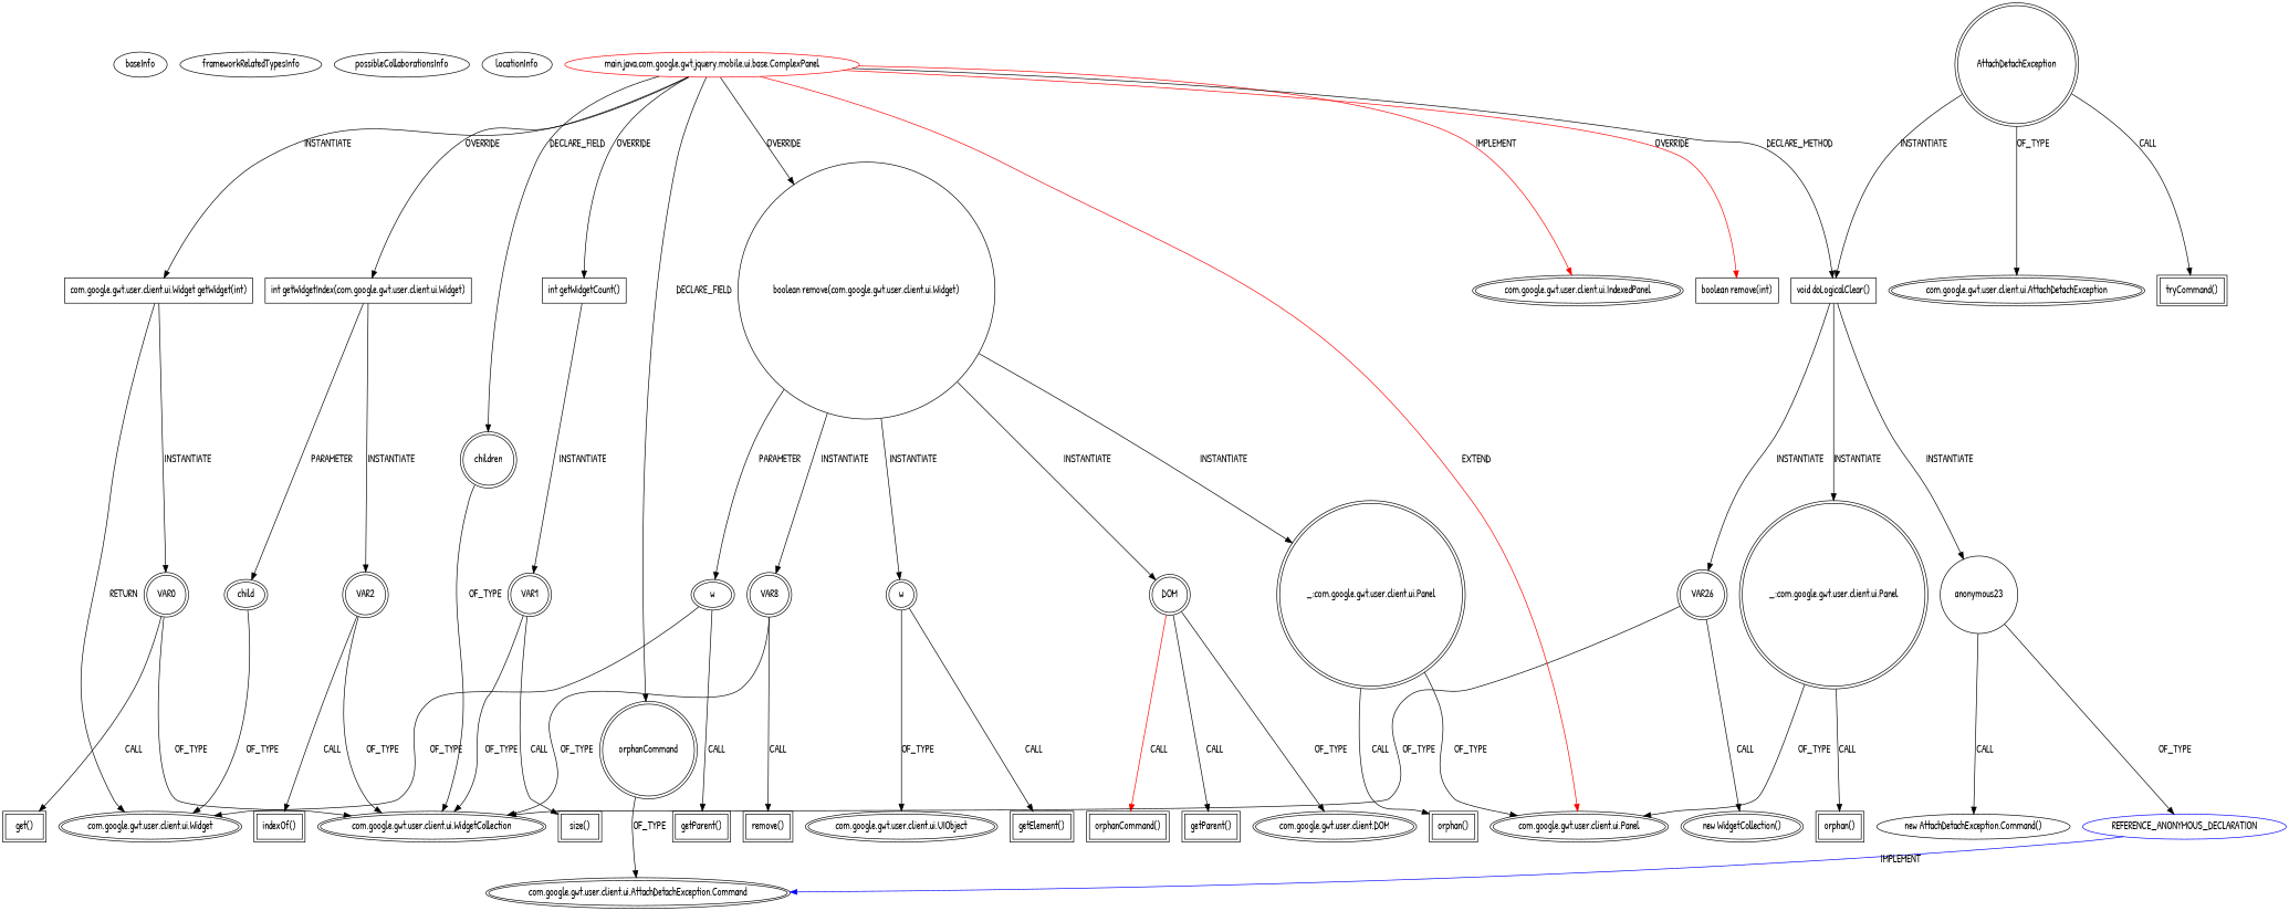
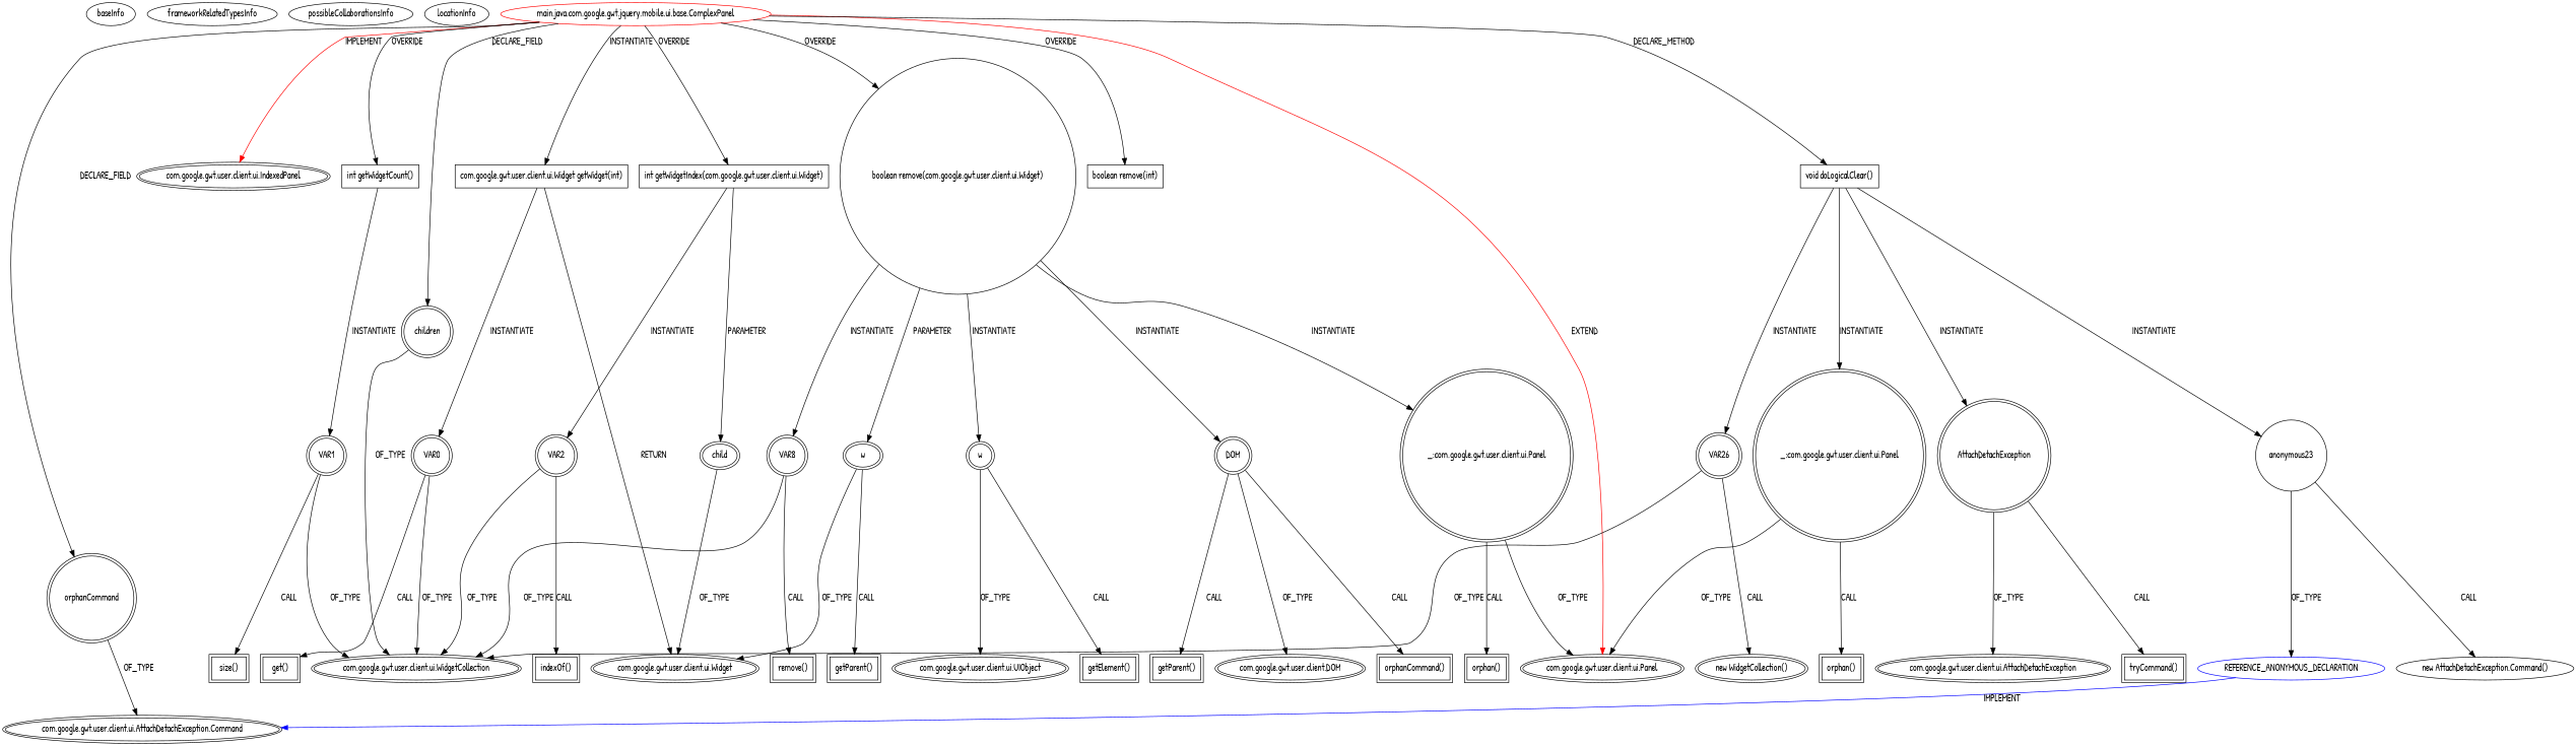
  digraph {
    fontname="Patrick Hand"
    node [fontname="Patrick Hand" isFrameworkType=true vertexType=VARIABLE_EXPRESION peripheries=2]
    edge [fontname="Patrick Hand"]
    baseInfo [category=extension_graph graphId=3194 isAnonymous=false possibleRelation=true isFrameworkType="" vertexType="" peripheries=""]
    frameworkRelatedTypesInfo [0="com.google.gwt.user.client.ui.Panel" 1="com.google.gwt.user.client.ui.IndexedPanel" isFrameworkType="" vertexType="" peripheries=""]
    possibleCollaborationsInfo [0="3194~CLIENT_METHOD_DECLARATION-INSTANTIATION-~com.google.gwt.user.client.ui.Panel com.google.gwt.user.client.ui.IndexedPanel ~com.google.gwt.user.client.ui.AttachDetachException.Command ~false~true" isFrameworkType="" vertexType="" peripheries=""]
    locationInfo [contextSignature=ComplexPanel filePath="/jhudson8-gwt-jquery-ui/gwt-jquery-ui-master/core/gwt-jquery-ui-mobile/src/main/java/com/google/gwt/jquery/mobile/ui/base/ComplexPanel.java" graphId=3194 projectName="jhudson8-gwt-jquery-ui" isFrameworkType="" vertexType="" peripheries=""]
    n5 [color=red isFrameworkType=false label="main.java.com.google.gwt.jquery.mobile.ui.base.ComplexPanel" vertexType=ROOT_CLIENT_CLASS_DECLARATION peripheries=""]
    n6 [label="com.google.gwt.user.client.ui.Panel" vertexType=FRAMEWORK_CLASS_TYPE]
    n7 [label="com.google.gwt.user.client.ui.IndexedPanel" vertexType=FRAMEWORK_INTERFACE_TYPE]
    n8 [label=children shape=circle vertexType=FIELD_DECLARATION]
    n9 [label=orphanCommand shape=circle vertexType=FIELD_DECLARATION]
    n10 [isFrameworkType=false label="com.google.gwt.user.client.ui.Widget getWidget(int)" shape=box vertexType=OVERRIDING_METHOD_DECLARATION peripheries=""]
    n11 [isFrameworkType=false label="int getWidgetCount()" shape=box vertexType=OVERRIDING_METHOD_DECLARATION peripheries=""]
    n12 [isFrameworkType=false label="int getWidgetIndex(com.google.gwt.user.client.ui.Widget)" shape=box vertexType=OVERRIDING_METHOD_DECLARATION peripheries=""]
    n13 [isFrameworkType=false label="boolean remove(int)" shape=box vertexType=OVERRIDING_METHOD_DECLARATION peripheries=""]
    n14 [isFrameworkType=false label="boolean remove(com.google.gwt.user.client.ui.Widget)" shape=circle vertexType=OVERRIDING_METHOD_DECLARATION peripheries=""]
    n15 [isFrameworkType=false label="void doLogicalClear()" shape=box vertexType=CLIENT_METHOD_DECLARATION peripheries=""]
    n16 [label="com.google.gwt.user.client.ui.WidgetCollection" vertexType=FRAMEWORK_CLASS_TYPE]
    n17 [label="com.google.gwt.user.client.ui.AttachDetachException.Command" vertexType=FRAMEWORK_INTERFACE_TYPE]
    n18 [label="com.google.gwt.user.client.ui.Widget" vertexType=FRAMEWORK_CLASS_TYPE]
    n19 [label=VAR0 shape=circle]
    n20 [label=VAR1 shape=circle]
    n21 [label=child vertexType=PARAMETER_DECLARATION]
    n22 [label=VAR2 shape=circle]
    n23 [label=w vertexType=PARAMETER_DECLARATION]
    n24 [label="_:com.google.gwt.user.client.ui.Panel" shape=circle]
    n25 [label=w shape=circle]
    n26 [label=DOM shape=circle]
    n27 [label=VAR8 shape=circle]
    n28 [isFrameworkType=false label=anonymous23 shape=circle peripheries=""]
    n29 [label="_:com.google.gwt.user.client.ui.Panel" shape=circle]
    n30 [label=AttachDetachException shape=circle]
    n31 [label=VAR26 shape=circle]
    n32 [label="get()" shape=box vertexType=INSIDE_CALL]
    n33 [label="size()" shape=box vertexType=INSIDE_CALL]
    n34 [label="indexOf()" shape=box vertexType=INSIDE_CALL]
    n35 [label="getParent()" shape=box vertexType=INSIDE_CALL]
    n36 [label="orphan()" shape=box vertexType=INSIDE_CALL]
    n37 [label="com.google.gwt.user.client.ui.UIObject" vertexType=FRAMEWORK_CLASS_TYPE]
    n38 [label="getElement()" shape=box vertexType=INSIDE_CALL]
    n39 [label="com.google.gwt.user.client.DOM" vertexType=FRAMEWORK_CLASS_TYPE]
    n40 [label="orphanCommand()" shape=box vertexType=INSIDE_CALL]
    n41 [label="getParent()" shape=box vertexType=INSIDE_CALL]
    n42 [label="remove()" shape=box vertexType=INSIDE_CALL]
    n43 [color=blue isFrameworkType=false label=REFERENCE_ANONYMOUS_DECLARATION vertexType=REFERENCE_ANONYMOUS_DECLARATION peripheries=""]
    n44 [isFrameworkType=false label="new AttachDetachException.Command()" vertexType=CONSTRUCTOR_CALL peripheries=""]
    n45 [label="orphan()" shape=box vertexType=INSIDE_CALL]
    n46 [label="com.google.gwt.user.client.ui.AttachDetachException" vertexType=FRAMEWORK_CLASS_TYPE]
    n47 [label="tryCommand()" shape=box vertexType=INSIDE_CALL]
    n48 [label="new WidgetCollection()" vertexType=CONSTRUCTOR_CALL]
    n5 -> n6 [color=red label=EXTEND]
    n5 -> n7 [color=red label=IMPLEMENT]
    n5 -> n8 [label=DECLARE_FIELD]
    n5 -> n9 [label=DECLARE_FIELD]
    n5 -> n10 [label=INSTANTIATE]
    n5 -> n11 [label=OVERRIDE]
    n5 -> n12 [label=OVERRIDE]
-   n5 -> n13 [label=OVERRIDE color=red]
+   n5 -> n13 [label=OVERRIDE]
    n5 -> n14 [label=OVERRIDE]
    n5 -> n15 [label=DECLARE_METHOD]
    n8 -> n16 [label=OF_TYPE]
    n9 -> n17 [label=OF_TYPE]
    n10 -> n18 [label=RETURN]
    n10 -> n19 [label=INSTANTIATE]
    n11 -> n20 [label=INSTANTIATE]
    n12 -> n21 [label=PARAMETER]
    n12 -> n22 [label=INSTANTIATE]
    n14 -> n23 [label=PARAMETER]
    n14 -> n24 [label=INSTANTIATE]
    n14 -> n25 [label=INSTANTIATE]
    n14 -> n26 [label=INSTANTIATE]
    n14 -> n27 [label=INSTANTIATE]
    n15 -> n28 [label=INSTANTIATE]
    n15 -> n29 [label=INSTANTIATE]
-   n30 -> n15 [label=INSTANTIATE]
+   n15 -> n30 [label=INSTANTIATE]
    n15 -> n31 [label=INSTANTIATE]
    n19 -> n16 [label=OF_TYPE]
    n19 -> n32 [label=CALL]
    n20 -> n16 [label=OF_TYPE]
    n20 -> n33 [label=CALL]
    n21 -> n18 [label=OF_TYPE]
    n22 -> n16 [label=OF_TYPE]
    n22 -> n34 [label=CALL]
    n23 -> n18 [label=OF_TYPE]
    n23 -> n35 [label=CALL]
    n24 -> n6 [label=OF_TYPE]
    n24 -> n36 [label=CALL]
    n25 -> n37 [label=OF_TYPE]
    n25 -> n38 [label=CALL]
    n26 -> n39 [label=OF_TYPE]
-   n26 -> n40 [label=CALL color=red]
+   n26 -> n40 [label=CALL]
    n26 -> n41 [label=CALL]
    n27 -> n16 [label=OF_TYPE]
    n27 -> n42 [label=CALL]
    n28 -> n43 [label=OF_TYPE]
    n28 -> n44 [label=CALL]
    n29 -> n6 [label=OF_TYPE]
    n29 -> n45 [label=CALL]
    n30 -> n46 [label=OF_TYPE]
    n30 -> n47 [label=CALL]
    n31 -> n16 [label=OF_TYPE]
    n31 -> n48 [label=CALL]
    n43 -> n17 [color=blue label=IMPLEMENT]
  }
